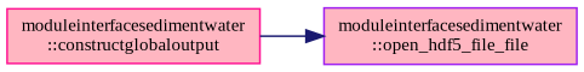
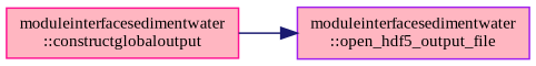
  digraph {
    rankdir=LR
    fontname="Liberation Serif"
    node [fillcolor=lightpink fontname="Liberation Serif" fontsize=10 shape=record style=filled]
    n1 [color=deeppink fontcolor=black height=0.2 label="moduleinterfacesedimentwater\l::constructglobaloutput" width=0.4]
-   n2 [color=purple height=0.2 label="moduleinterfacesedimentwater\l::open_hdf5_file_file" width=0.4]
+   n2 [color=purple height=0.2 label="moduleinterfacesedimentwater\l::open_hdf5_output_file" width=0.4]
    n1 -> n2 [color=midnightblue fontname="Liberation Serif" fontsize=10 labelfontname=Helvetica labelfontsize=10 style=solid]
  }
